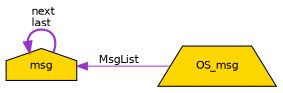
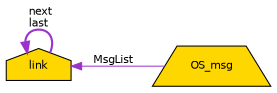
  digraph {
    rankdir=LR
    node [color=black fillcolor=gold fontname=Helvetica fontsize=10 style=filled]
    edge [color=darkorchid3 dir=back fontname=Helvetica fontsize=10 labelfontname=Helvetica labelfontsize=10]
    n1 [fontcolor=black height=0.2 label=OS_msg shape=trapezium width=0.4]
-   n2 [height=0.2 label=msg shape=house width=0.4]
+   n2 [height=0.2 label=link shape=house width=0.4]
    n2 -> n1 [label=" MsgList" style=solid]
    n2 -> n2 [label=" next\nlast" style=bold]
  }
